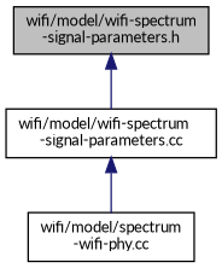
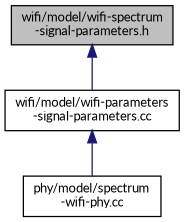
  digraph {
    fontname=Lato
    node [color=black fillcolor=white fontname=Lato fontsize=10 shape=record style=filled]
    edge [color=midnightblue dir=back fontname=Lato fontsize=10 labelfontname=Helvetica labelfontsize=10 style=solid]
    n1 [fillcolor=grey75 fontcolor=black height=0.2 label="wifi/model/wifi-spectrum\l-signal-parameters.h" width=0.4]
-   n2 [height=0.2 label="wifi/model/wifi-spectrum\l-signal-parameters.cc" width=0.4]
-   n3 [height=0.2 label="wifi/model/spectrum\l-wifi-phy.cc" width=0.4]
+   n2 [height=0.2 label="wifi/model/wifi-parameters\l-signal-parameters.cc" width=0.4]
+   n3 [height=0.2 label="phy/model/spectrum\l-wifi-phy.cc" width=0.4]
    n1 -> n2
    n2 -> n3
  }
